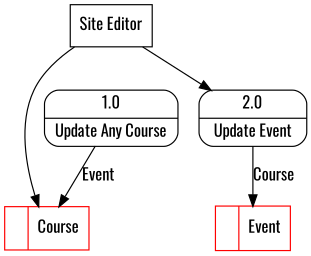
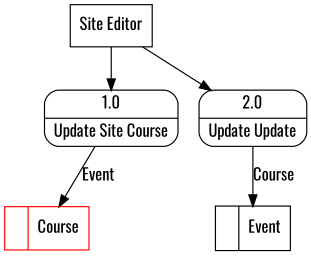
  digraph {
    fontname=Oswald
    node [fontname=Oswald shape=record]
    edge [fontname=Oswald]
    n1 [color=red label="<f0>  |<f1> Course "]
-   n2 [color=red label="<f0>  |<f1> Event "]
+   n2 [color=black label="<f0>  |<f1> Event "]
    n3 [label="Site Editor" shape=box]
-   n4 [label="{<f0> 1.0|<f1> Update Any Course }" shape=Mrecord]
-   n5 [label="{<f0> 2.0|<f1> Update Event }" shape=Mrecord]
-   n3 -> n1
+   n4 [label="{<f0> 1.0|<f1> Update Site Course }" shape=Mrecord]
+   n5 [label="{<f0> 2.0|<f1> Update Update }" shape=Mrecord]
+   n3 -> n4
    n3 -> n5
    n4 -> n1 [label=Event]
    n5 -> n2 [label=Course]
  }
